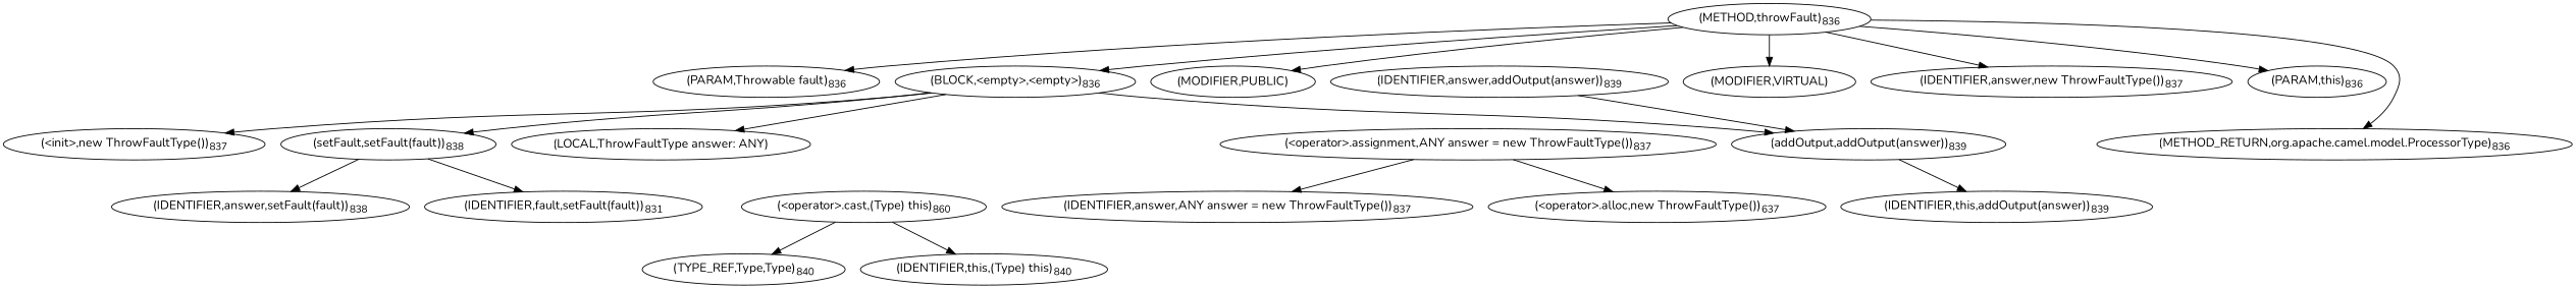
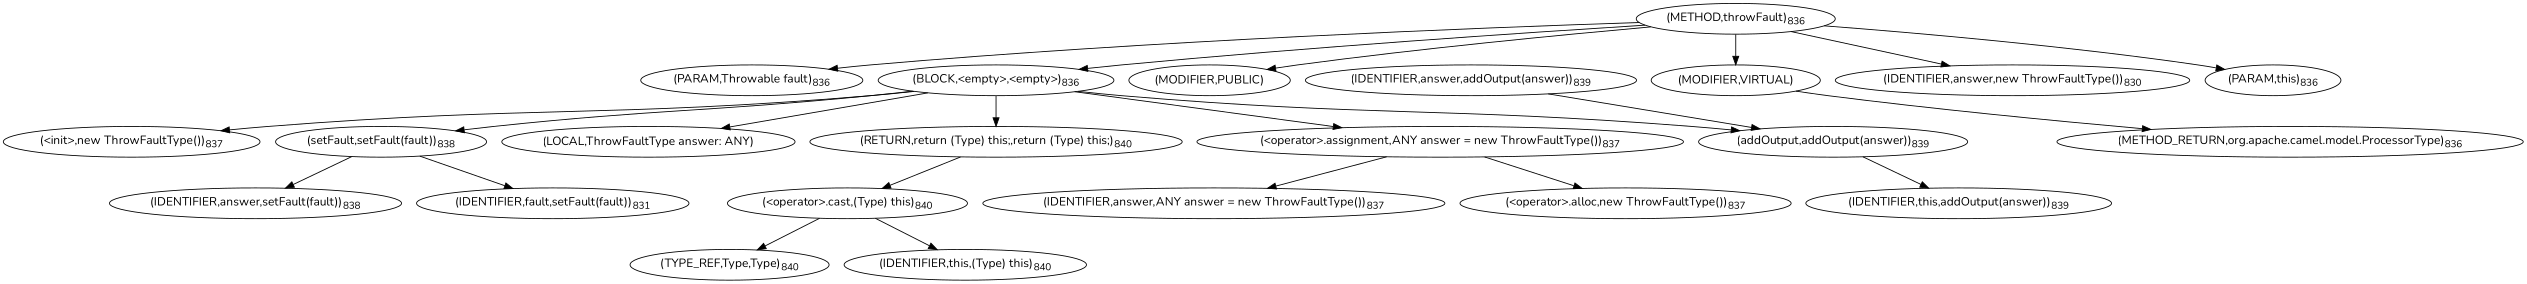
  digraph {
    fontname=Nunito
    node [fontname=Nunito]
    edge [fontname=Nunito]
    n1 [label=<(METHOD,throwFault)<SUB>836</SUB>>]
    n2 [label=<(PARAM,this)<SUB>836</SUB>>]
    n3 [label=<(PARAM,Throwable fault)<SUB>836</SUB>>]
    n4 [label=<(BLOCK,&lt;empty&gt;,&lt;empty&gt;)<SUB>836</SUB>>]
    n5 [label=<(MODIFIER,PUBLIC)>]
    n6 [label=<(MODIFIER,VIRTUAL)>]
    n7 [label=<(METHOD_RETURN,org.apache.camel.model.ProcessorType)<SUB>836</SUB>>]
-   n8 [label=<(IDENTIFIER,answer,new ThrowFaultType())<SUB>837</SUB>>]
+   n8 [label=<(IDENTIFIER,answer,new ThrowFaultType())<SUB>830</SUB>>]
    n9 [label=<(LOCAL,ThrowFaultType answer: ANY)>]
    n10 [label=<(&lt;operator&gt;.assignment,ANY answer = new ThrowFaultType())<SUB>837</SUB>>]
    n11 [label=<(&lt;init&gt;,new ThrowFaultType())<SUB>837</SUB>>]
    n12 [label=<(setFault,setFault(fault))<SUB>838</SUB>>]
    n13 [label=<(addOutput,addOutput(answer))<SUB>839</SUB>>]
+   n14 [label=<(RETURN,return (Type) this;,return (Type) this;)<SUB>840</SUB>>]
    n15 [label=<(IDENTIFIER,answer,ANY answer = new ThrowFaultType())<SUB>837</SUB>>]
-   n16 [label=<(&lt;operator&gt;.alloc,new ThrowFaultType())<SUB>637</SUB>>]
+   n16 [label=<(&lt;operator&gt;.alloc,new ThrowFaultType())<SUB>837</SUB>>]
    n17 [label=<(IDENTIFIER,answer,setFault(fault))<SUB>838</SUB>>]
    n18 [label=<(IDENTIFIER,fault,setFault(fault))<SUB>831</SUB>>]
    n19 [label=<(IDENTIFIER,this,addOutput(answer))<SUB>839</SUB>>]
-   n20 [label=<(&lt;operator&gt;.cast,(Type) this)<SUB>860</SUB>>]
+   n20 [label=<(&lt;operator&gt;.cast,(Type) this)<SUB>840</SUB>>]
    n21 [label=<(IDENTIFIER,answer,addOutput(answer))<SUB>839</SUB>>]
    n22 [label=<(TYPE_REF,Type,Type)<SUB>840</SUB>>]
    n23 [label=<(IDENTIFIER,this,(Type) this)<SUB>840</SUB>>]
    n1 -> n2
    n1 -> n3
    n1 -> n4
    n1 -> n5
    n1 -> n6
-   n1 -> n7
+   n6 -> n7
    n1 -> n8
    n4 -> n9
+   n4 -> n10
    n4 -> n11
    n4 -> n12
    n4 -> n13
+   n4 -> n14
    n10 -> n15
    n10 -> n16
    n12 -> n17
    n12 -> n18
    n13 -> n19
+   n14 -> n20
    n20 -> n22
    n20 -> n23
    n21 -> n13
  }
